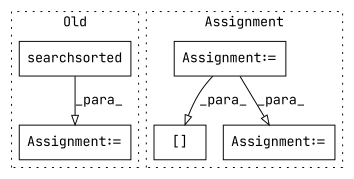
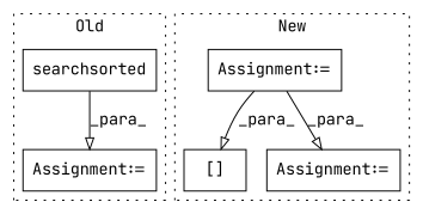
  digraph {
    fontname="JetBrains Mono"
    node [a=7 shape=box fontname="JetBrains Mono"]
    edge [arrowhead=onormal fontname="JetBrains Mono"]
    n1 [a=32 l="13,1" label=searchsorted s="27290,27333"]
    n2 [l=1 label="Assignment:=" s=27289]
    n3 [a=2 l="5,1" label="[]" s="27263,27289"]
    n4 [l=17 label="Assignment:=" s=27354]
    n5 [l=14 label="Assignment:=" s=27249]
    subgraph cluster_1 {
      label=Old
      style=dotted
      n1
      n2
    }
    subgraph cluster_2 {
-     label=Assignment
+     label=New
      style=dotted
      n3
      n4
      n5
    }
    n1 -> n2 [label=_para_]
    n4 -> n3 [label=_para_]
    n4 -> n5 [label=_para_]
  }
